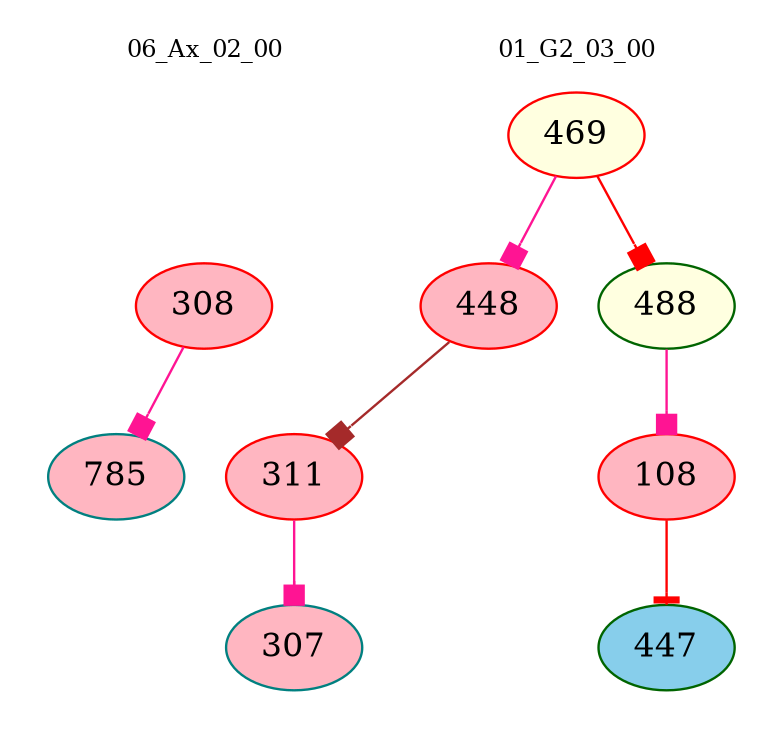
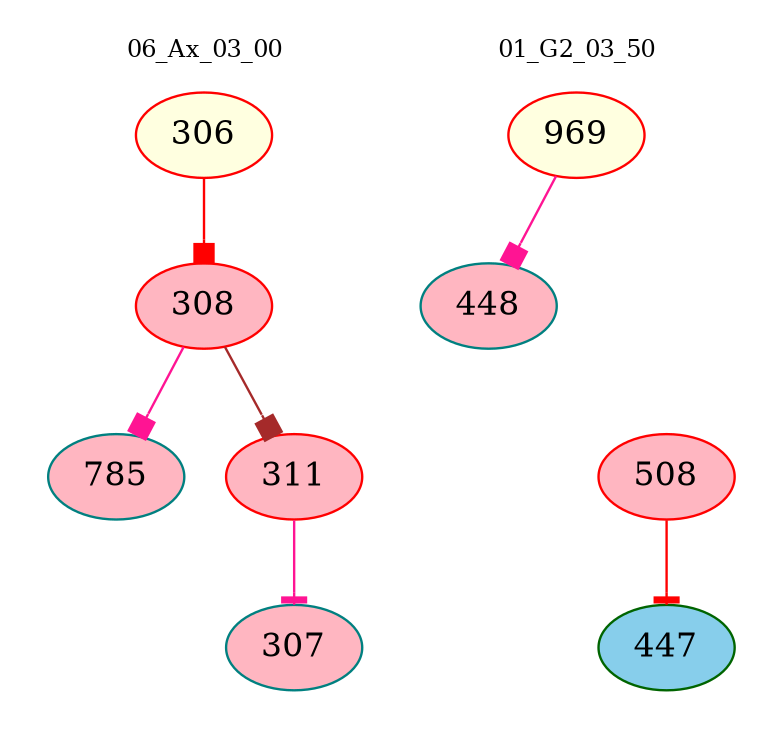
  digraph {
    node [color=red fillcolor=lightpink style=filled]
    edge [arrowhead=box color=deeppink]
+   n1 [fillcolor=lightyellow label=306]
    n2 [color=teal label=785]
    n3 [label=308]
    n4 [label=311]
    n5 [color=teal label=307]
-   n6 [fillcolor=lightyellow label=469]
-   n7 [label=448]
-   n8 [color=darkgreen fillcolor=lightyellow label=488]
-   n9 [label=108]
+   n6 [fillcolor=lightyellow label=969]
+   n7 [color=teal label=448]
+   n9 [label=508]
    n10 [color=darkgreen fillcolor=skyblue label=447]
    subgraph cluster_1 {
      color=white
      fontsize=10
-     label="06_Ax_02_00"
+     label="06_Ax_03_00"
+     n1
      n2
      n3
      n4
      n5
    }
    subgraph cluster_2 {
      color=white
      fontsize=10
-     label="01_G2_03_00"
+     label="01_G2_03_50"
      n6
      n7
-     n8
      n9
      n10
    }
+   n1 -> n3 [color=red]
    n3 -> n2
-   n7 -> n4 [color=brown]
-   n4 -> n5
+   n3 -> n4 [color=brown]
+   n4 -> n5 [arrowhead=tee]
    n6 -> n7
-   n6 -> n8 [color=red]
-   n8 -> n9
    n9 -> n10 [arrowhead=tee color=red]
  }
